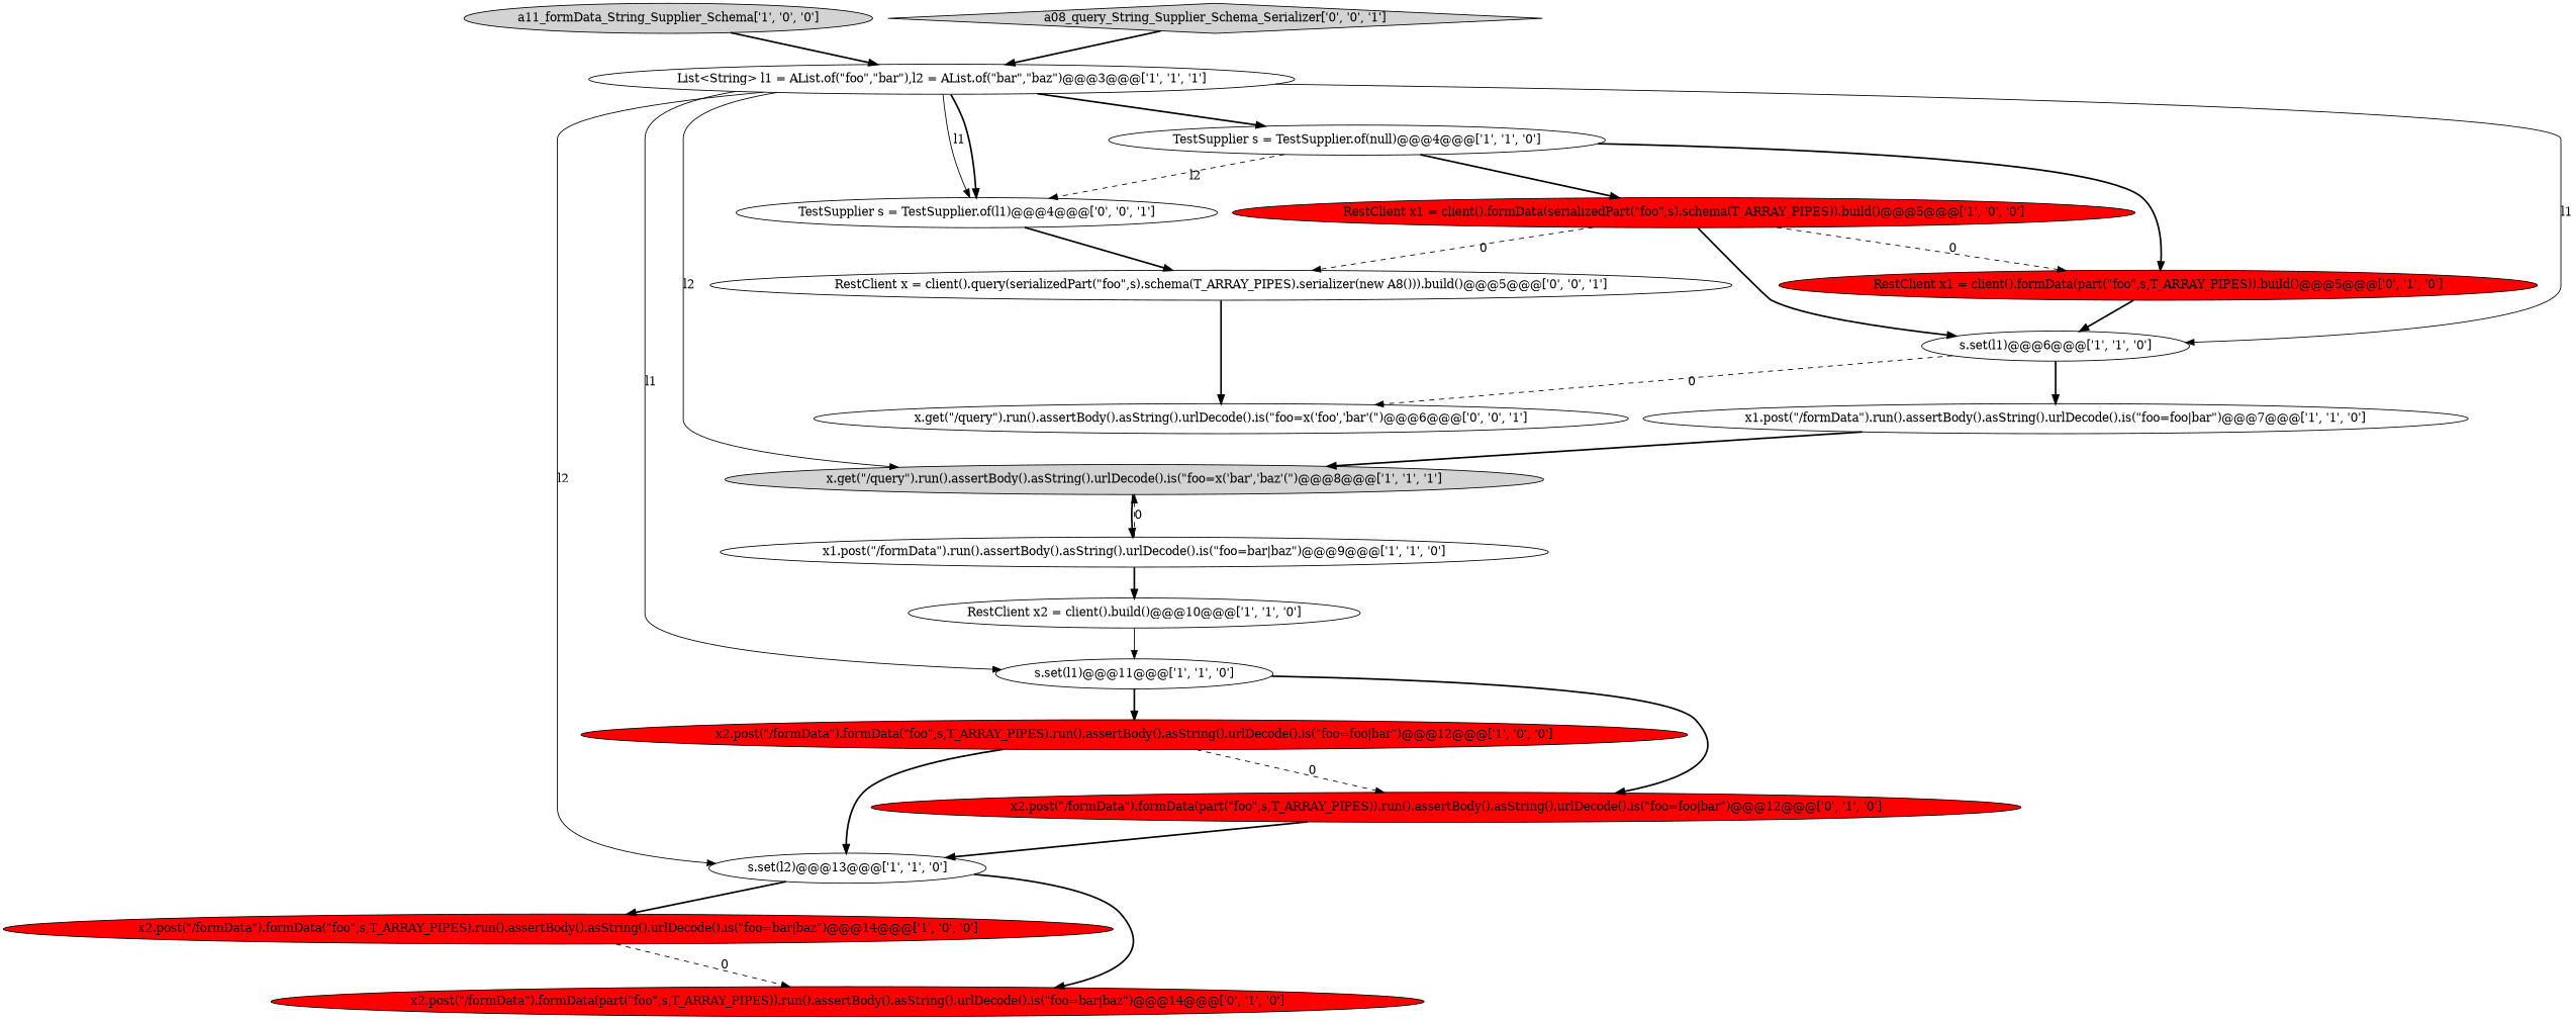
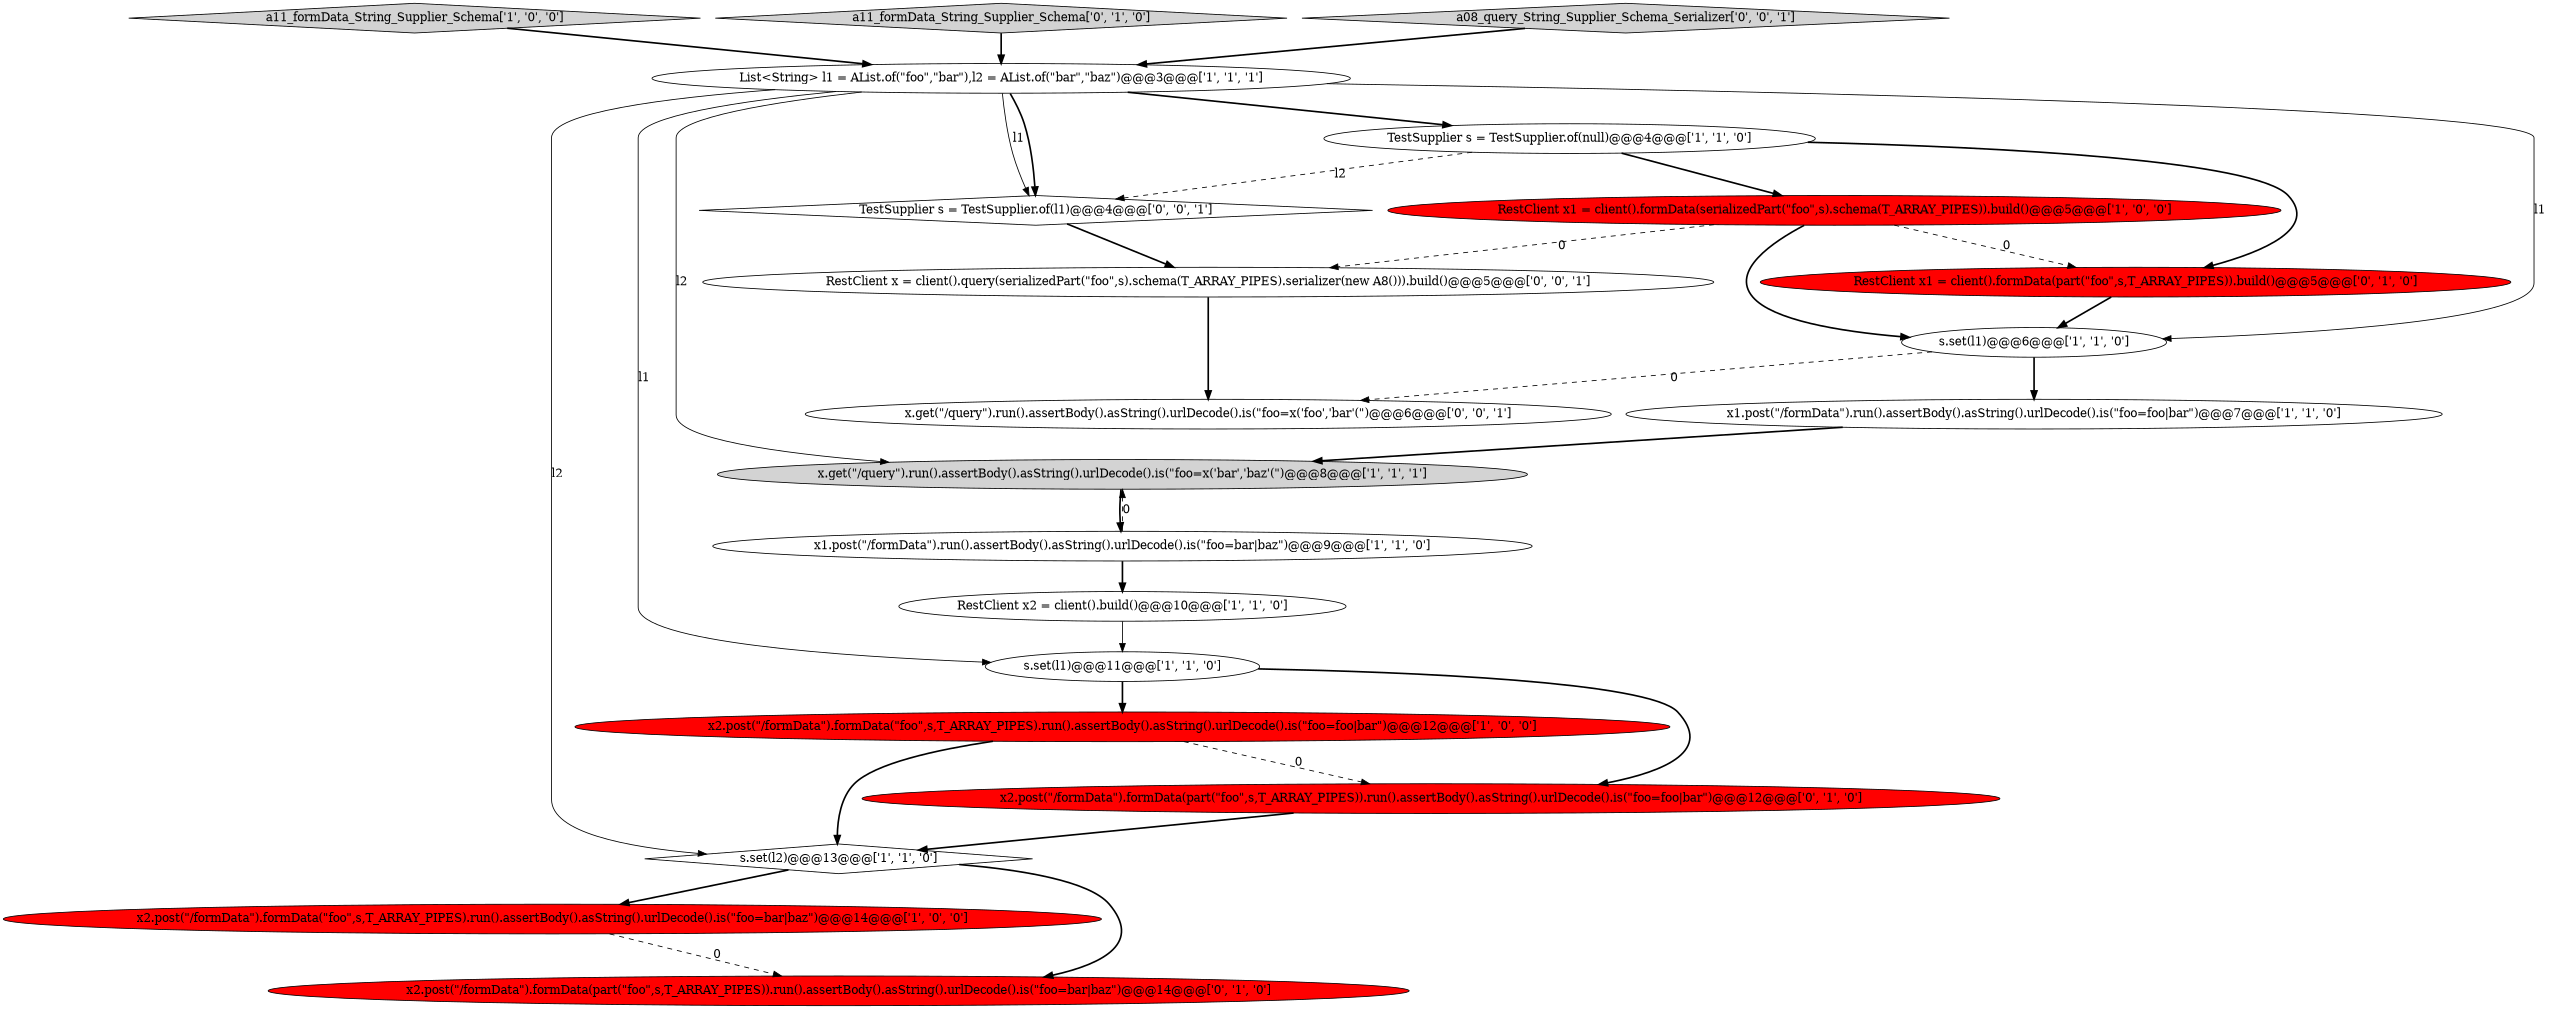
  digraph {
    node [fillcolor=white shape=ellipse style=filled]
    edge [style=bold]
    n1 [fillcolor=lightgray label="x.get(\"/query\").run().assertBody().asString().urlDecode().is(\"foo=x('bar','baz'(\")@@@8@@@['1', '1', '1']"]
    n2 [label="x1.post(\"/formData\").run().assertBody().asString().urlDecode().is(\"foo=bar|baz\")@@@9@@@['1', '1', '0']"]
-   n3 [fillcolor=lightgray label="a11_formData_String_Supplier_Schema['1', '0', '0']"]
+   n3 [fillcolor=lightgray label="a11_formData_String_Supplier_Schema['1', '0', '0']" shape=diamond]
    n4 [label="List<String> l1 = AList.of(\"foo\",\"bar\"),l2 = AList.of(\"bar\",\"baz\")@@@3@@@['1', '1', '1']"]
    n5 [label="s.set(l1)@@@6@@@['1', '1', '0']"]
-   n6 [label="s.set(l2)@@@13@@@['1', '1', '0']"]
+   n6 [label="s.set(l2)@@@13@@@['1', '1', '0']" shape=diamond]
    n7 [label="s.set(l1)@@@11@@@['1', '1', '0']"]
-   n8 [label="TestSupplier s = TestSupplier.of(l1)@@@4@@@['0', '0', '1']"]
+   n8 [label="TestSupplier s = TestSupplier.of(l1)@@@4@@@['0', '0', '1']" shape=diamond]
    n9 [label="TestSupplier s = TestSupplier.of(null)@@@4@@@['1', '1', '0']"]
    n10 [label="x1.post(\"/formData\").run().assertBody().asString().urlDecode().is(\"foo=foo|bar\")@@@7@@@['1', '1', '0']"]
    n11 [label="x.get(\"/query\").run().assertBody().asString().urlDecode().is(\"foo=x('foo','bar'(\")@@@6@@@['0', '0', '1']"]
    n12 [label="RestClient x = client().query(serializedPart(\"foo\",s).schema(T_ARRAY_PIPES).serializer(new A8())).build()@@@5@@@['0', '0', '1']"]
    n13 [label="RestClient x2 = client().build()@@@10@@@['1', '1', '0']"]
+   n14 [fillcolor=lightgray label="a11_formData_String_Supplier_Schema['0', '1', '0']" shape=diamond]
    n15 [fillcolor=lightgray label="a08_query_String_Supplier_Schema_Serializer['0', '0', '1']" shape=diamond]
    n16 [fillcolor=red label="x2.post(\"/formData\").formData(\"foo\",s,T_ARRAY_PIPES).run().assertBody().asString().urlDecode().is(\"foo=bar|baz\")@@@14@@@['1', '0', '0']"]
    n17 [fillcolor=red label="x2.post(\"/formData\").formData(part(\"foo\",s,T_ARRAY_PIPES)).run().assertBody().asString().urlDecode().is(\"foo=bar|baz\")@@@14@@@['0', '1', '0']"]
    n18 [fillcolor=red label="x2.post(\"/formData\").formData(part(\"foo\",s,T_ARRAY_PIPES)).run().assertBody().asString().urlDecode().is(\"foo=foo|bar\")@@@12@@@['0', '1', '0']"]
    n19 [fillcolor=red label="x2.post(\"/formData\").formData(\"foo\",s,T_ARRAY_PIPES).run().assertBody().asString().urlDecode().is(\"foo=foo|bar\")@@@12@@@['1', '0', '0']"]
    n20 [fillcolor=red label="RestClient x1 = client().formData(serializedPart(\"foo\",s).schema(T_ARRAY_PIPES)).build()@@@5@@@['1', '0', '0']"]
    n21 [fillcolor=red label="RestClient x1 = client().formData(part(\"foo\",s,T_ARRAY_PIPES)).build()@@@5@@@['0', '1', '0']"]
    n1 -> n2
    n2 -> n1 [label=0 style=dashed]
    n2 -> n13
    n3 -> n4
    n4 -> n1 [label=l2 style=solid]
    n4 -> n5 [label=l1 style=solid]
    n4 -> n6 [label=l2 style=solid]
    n4 -> n7 [label=l1 style=solid]
    n4 -> n8 [label=l1 style=solid]
    n4 -> n8
    n4 -> n9
    n5 -> n10
    n5 -> n11 [label=0 style=dashed]
    n6 -> n16
    n6 -> n17
    n7 -> n18
    n7 -> n19
    n8 -> n12
    n9 -> n8 [label=l2 style=dashed]
    n9 -> n20
    n9 -> n21
    n10 -> n1
    n12 -> n11
    n13 -> n7 [style=solid]
+   n14 -> n4
    n15 -> n4
    n16 -> n17 [label=0 style=dashed]
    n18 -> n6
    n19 -> n6
    n19 -> n18 [label=0 style=dashed]
    n20 -> n5
    n20 -> n12 [label=0 style=dashed]
    n20 -> n21 [label=0 style=dashed]
    n21 -> n5
  }
